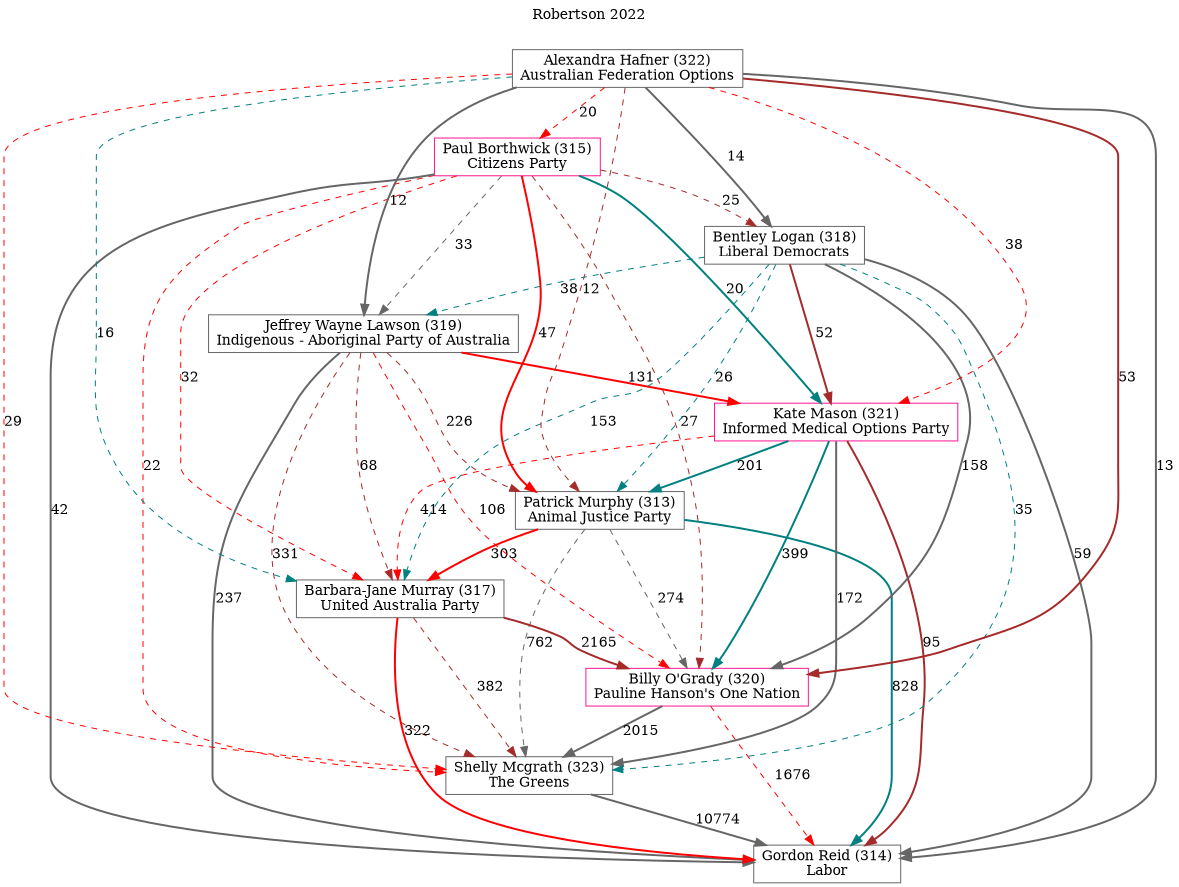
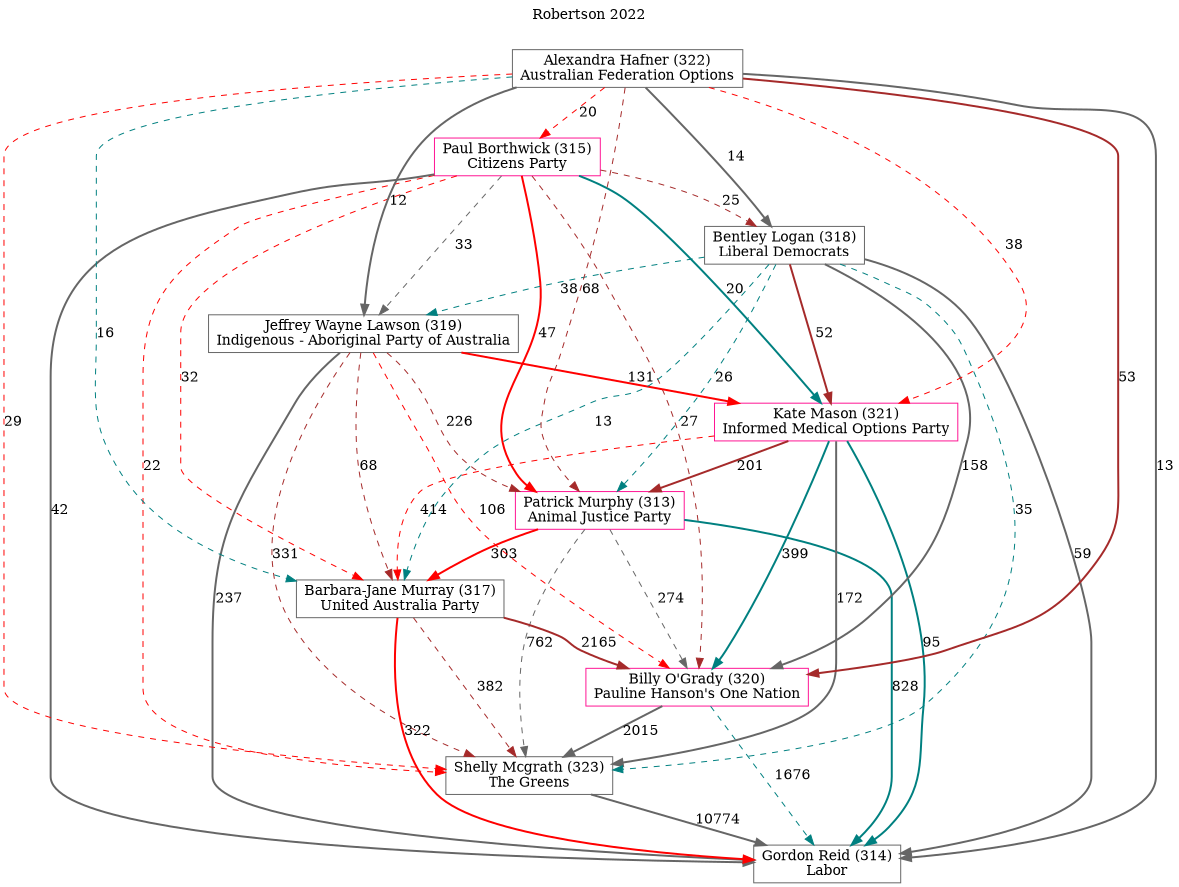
  digraph {
    label="Robertson 2022"
    labelloc=t
    mclimit=10
    node [color=gray40 shape=box]
    edge [color=gray40 style=dashed]
    n1 [color=deeppink label="Paul Borthwick (315)\nCitizens Party"]
    n2 [color=deeppink label="Billy O'Grady (320)\nPauline Hanson's One Nation"]
-   n3 [label="Patrick Murphy (313)\nAnimal Justice Party"]
+   n3 [color=deeppink label="Patrick Murphy (313)\nAnimal Justice Party"]
    n4 [label="Jeffrey Wayne Lawson (319)\nIndigenous - Aboriginal Party of Australia"]
    n5 [label="Barbara-Jane Murray (317)\nUnited Australia Party"]
    n6 [color=deeppink label="Kate Mason (321)\nInformed Medical Options Party"]
    n7 [label="Bentley Logan (318)\nLiberal Democrats"]
    n8 [label="Shelly Mcgrath (323)\nThe Greens"]
    n9 [label="Gordon Reid (314)\nLabor"]
    n10 [label="Alexandra Hafner (322)\nAustralian Federation Options"]
    n1 -> n2 [color=brown label=27]
    n1 -> n3 [color=red label=47 style=bold]
    n1 -> n4 [label=33]
    n1 -> n5 [color=red label=32]
    n1 -> n6 [color=teal label=20 style=bold]
    n1 -> n7 [color=brown label=25]
    n1 -> n8 [color=red label=22]
    n1 -> n9 [label=42 style=bold]
    n2 -> n8 [label=2015 style=bold]
-   n2 -> n9 [color=red label=1676]
+   n2 -> n9 [color=teal label=1676]
    n3 -> n2 [label=274]
    n3 -> n5 [color=red label=303 style=bold]
    n3 -> n8 [label=762]
    n3 -> n9 [color=teal label=828 style=bold]
    n4 -> n2 [color=red label=106]
    n4 -> n3 [color=brown label=226]
    n4 -> n5 [color=brown label=68]
    n4 -> n6 [color=red label=131 style=bold]
    n4 -> n8 [color=brown label=331]
    n4 -> n9 [label=237 style=bold]
    n5 -> n2 [color=brown label=2165 style=bold]
    n5 -> n8 [color=brown label=382]
    n5 -> n9 [color=red label=322 style=bold]
    n6 -> n2 [color=teal label=399 style=bold]
-   n6 -> n3 [color=teal label=201 style=bold]
+   n6 -> n3 [color=brown label=201 style=bold]
    n6 -> n5 [color=red label=414]
    n6 -> n8 [label=172 style=bold]
-   n6 -> n9 [color=brown label=95 style=bold]
+   n6 -> n9 [color=teal label=95 style=bold]
    n7 -> n2 [label=158 style=bold]
    n7 -> n3 [color=teal label=26]
    n7 -> n4 [color=teal label=38]
-   n7 -> n5 [color=teal label=153]
+   n7 -> n5 [color=teal label=13]
    n7 -> n6 [color=brown label=52 style=bold]
    n7 -> n8 [color=teal label=35]
    n7 -> n9 [label=59 style=bold]
    n8 -> n9 [label=10774 style=bold]
    n10 -> n1 [color=red label=20]
    n10 -> n2 [color=brown label=53 style=bold]
-   n10 -> n3 [color=brown label=12]
+   n10 -> n3 [color=brown label=68]
    n10 -> n4 [label=12 style=bold]
    n10 -> n5 [color=teal label=16]
    n10 -> n6 [color=red label=38]
    n10 -> n7 [label=14 style=bold]
    n10 -> n8 [color=red label=29]
    n10 -> n9 [label=13 style=bold]
  }
